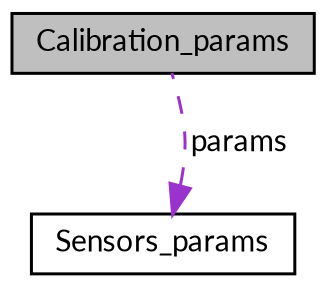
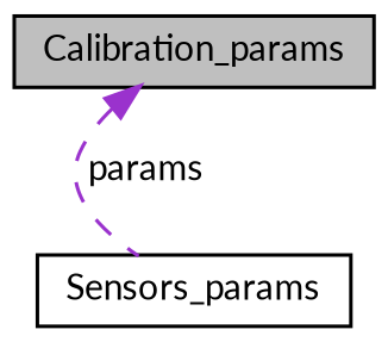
  digraph {
    fontname=Lato
    node [color=black fontname=Lato fontsize=10 shape=record style=filled]
    n1 [fillcolor=grey75 fontcolor=black height=0.2 label=Calibration_params width=0.4]
    n2 [fillcolor=white height=0.2 label=Sensors_params width=0.4]
-   n2 -> n1 [color=darkorchid3 dir=back fontname=Lato fontsize=10 label=" params" labelfontname=FreeSans labelfontsize=10 style=dashed]
+   n1 -> n2 [color=darkorchid3 dir=back fontname=Lato fontsize=10 label=" params" labelfontname=FreeSans labelfontsize=10 style=dashed]
  }
